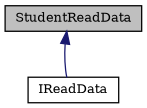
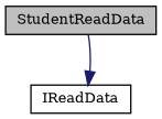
  digraph {
    fontname="DejaVu Serif"
    node [color=black fontname="DejaVu Serif" fontsize=10 shape=record style=filled]
    n1 [fillcolor=grey75 fontcolor=black height=0.2 label=StudentReadData width=0.4]
    n2 [fillcolor=white height=0.2 label=IReadData width=0.4]
-   n1 -> n2 [color=midnightblue dir=back fontname="DejaVu Serif" fontsize=10 labelfontname=Helvetica labelfontsize=10 style=solid]
+   n2 -> n1 [color=midnightblue dir=back fontname="DejaVu Serif" fontsize=10 labelfontname=Helvetica labelfontsize=10 style=solid]
  }
